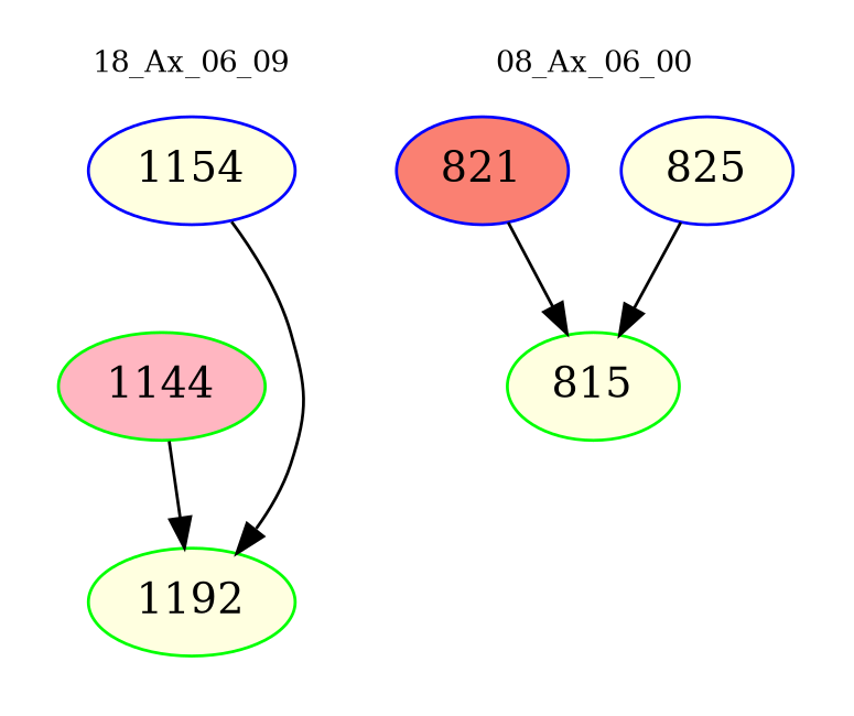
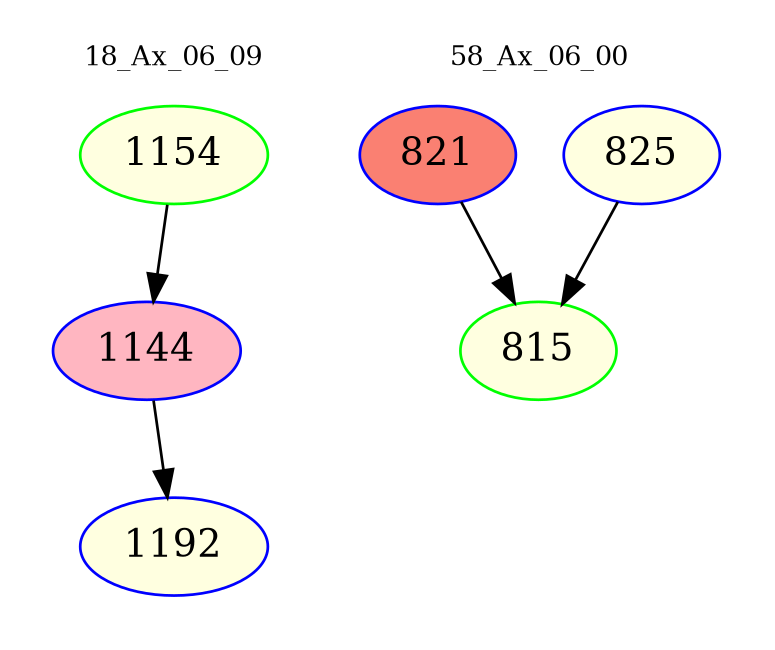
  digraph {
    node [color=blue fillcolor=lightyellow style=filled]
    edge [color=black]
-   n1 [label=1154]
-   n2 [color=green fillcolor=lightpink label=1144]
-   n3 [color=green label=1192]
+   n1 [color=green label=1154]
+   n2 [fillcolor=lightpink label=1144]
+   n3 [label=1192]
    n4 [label=825]
    n5 [fillcolor=salmon label=821]
    n6 [color=green label=815]
    subgraph cluster_1 {
      color=white
      fontsize=10
      label="18_Ax_06_09"
      n1
      n2
      n3
    }
    subgraph cluster_2 {
      color=white
      fontsize=10
-     label="08_Ax_06_00"
+     label="58_Ax_06_00"
      n4
      n5
      n6
    }
-   n1 -> n3
+   n1 -> n2
    n2 -> n3
    n4 -> n6
    n5 -> n6
  }
